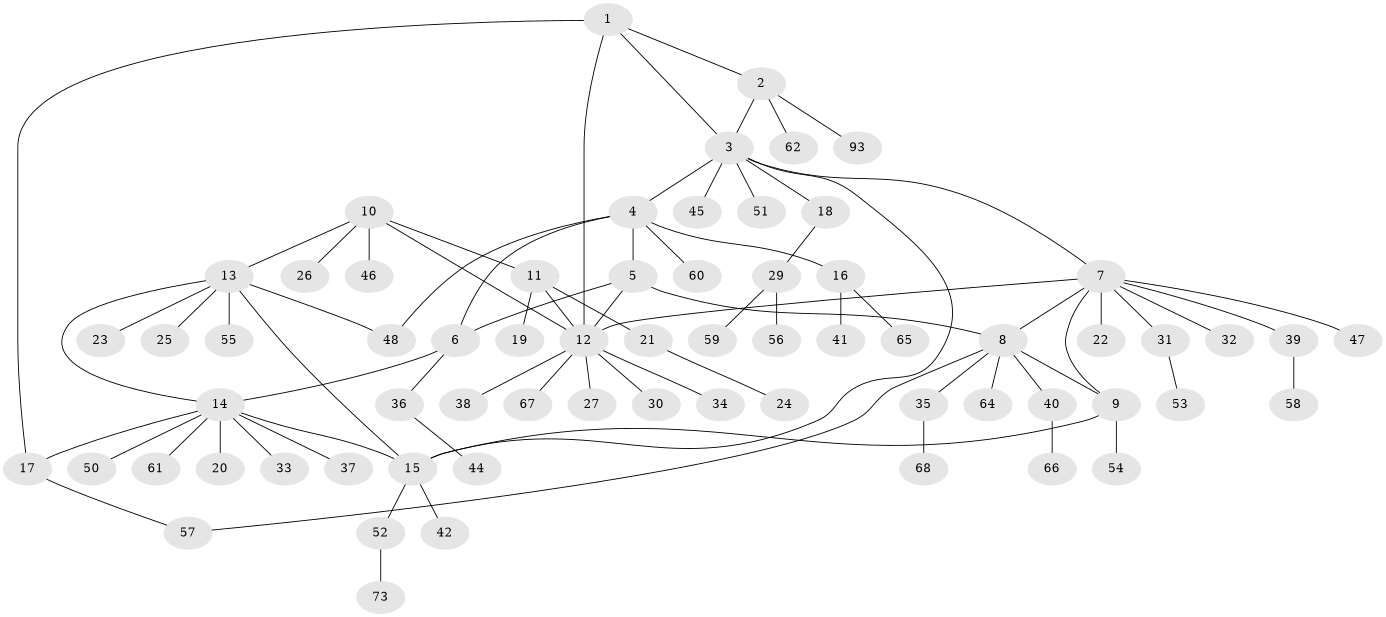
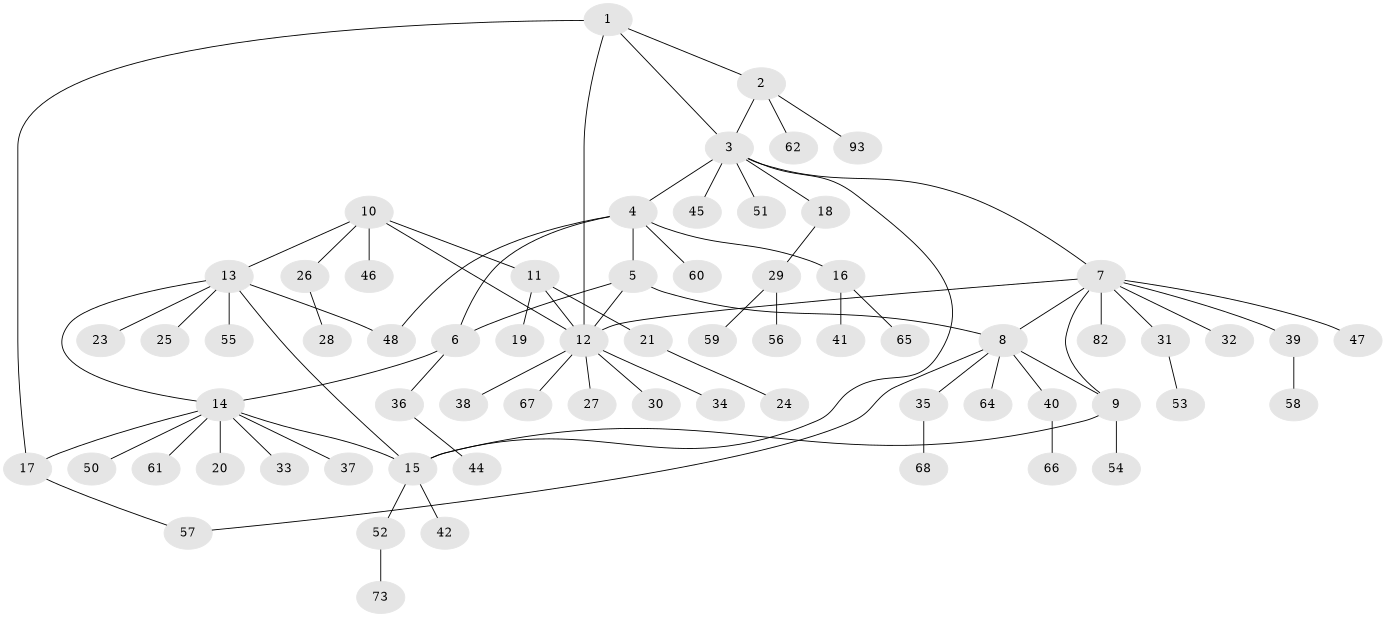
  graph {
    node [color=gray90 style=filled]
    1
    2
    3
    12
    17
    n6 [label=93]
    62
    4
    7
    15
    18
    45
    51
    27
    30
    34
    38
    67
    57
    5
    6
    16
    48
    60
    8
    9
-   22
+   22 [label=82]
    31
    32
    39
    47
    42
    52
    29
    14
    36
    41
    65
    35
    40
    64
    61
    20
    33
    37
    50
    44
    54
    53
    58
    68
    66
    10
    11
    13
    26
    46
    19
    21
    23
    25
    55
+   28
    24
    n65 [label=73]
    56
    59
    1 -- 2
    1 -- 3
    1 -- 12
    1 -- 17
    2 -- 3
    2 -- n6
    2 -- 62
    3 -- 4
    3 -- 7
    3 -- 15
    3 -- 18
    3 -- 45
    3 -- 51
    12 -- 27
    12 -- 30
    12 -- 34
    12 -- 38
    12 -- 67
    17 -- 57
    4 -- 5
    4 -- 6
    4 -- 16
    4 -- 48
    4 -- 60
    7 -- 12
    7 -- 8
    7 -- 9
    7 -- 22
    7 -- 31
    7 -- 32
    7 -- 39
    7 -- 47
    15 -- 42
    15 -- 52
    18 -- 29
    5 -- 12
    5 -- 6
    5 -- 8
    6 -- 14
    6 -- 36
    16 -- 41
    16 -- 65
    8 -- 57
    8 -- 9
    8 -- 35
    8 -- 40
    8 -- 64
    9 -- 15
    9 -- 54
    31 -- 53
    39 -- 58
    52 -- n65
    29 -- 56
    29 -- 59
    14 -- 17
    14 -- 15
    14 -- 61
    14 -- 20
    14 -- 33
    14 -- 37
    14 -- 50
    36 -- 44
    35 -- 68
    40 -- 66
    10 -- 12
    10 -- 11
    10 -- 13
    10 -- 26
    10 -- 46
    11 -- 12
    11 -- 19
    11 -- 21
    13 -- 15
    13 -- 48
    13 -- 14
    13 -- 23
    13 -- 25
    13 -- 55
+   26 -- 28
    21 -- 24
  }
